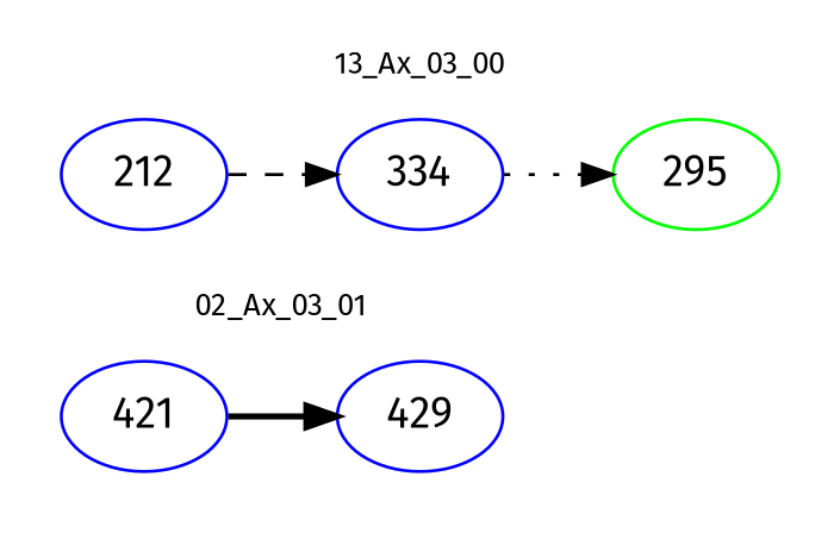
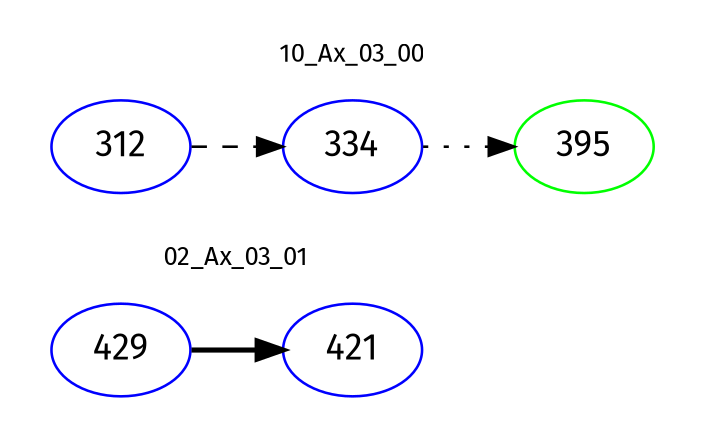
  digraph {
    fontname="Fira Sans"
    rankdir=LR
    node [color=blue fontname="Fira Sans"]
    edge [color=black fontname="Fira Sans"]
    n1 [label=421]
    n2 [label=429]
    n3 [label=334]
-   n4 [color=green label=295]
-   n5 [label=212]
+   n4 [color=green label=395]
+   n5 [label=312]
    subgraph cluster_1 {
      color=white
      fontsize=10
      label="02_Ax_03_01"
      n1
      n2
    }
    subgraph cluster_2 {
      color=white
      fontsize=10
-     label="13_Ax_03_00"
+     label="10_Ax_03_00"
      n3
      n4
      n5
    }
-   n1 -> n2 [style=bold]
+   n2 -> n1 [style=bold]
    n3 -> n4 [style=dotted]
    n5 -> n3 [style=dashed]
  }
